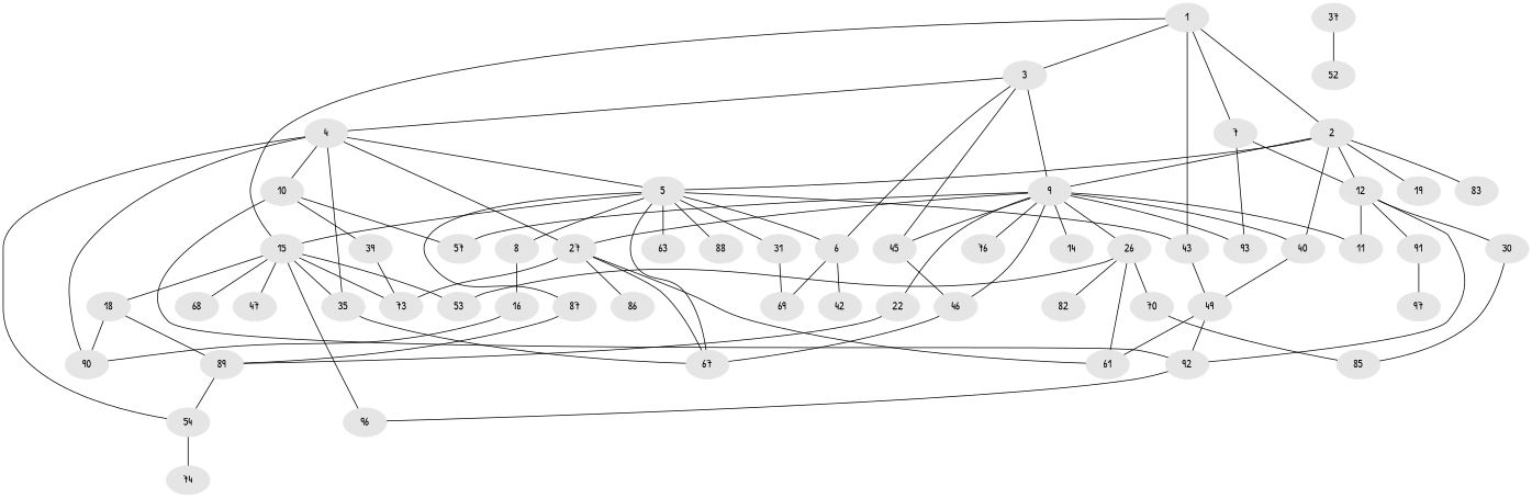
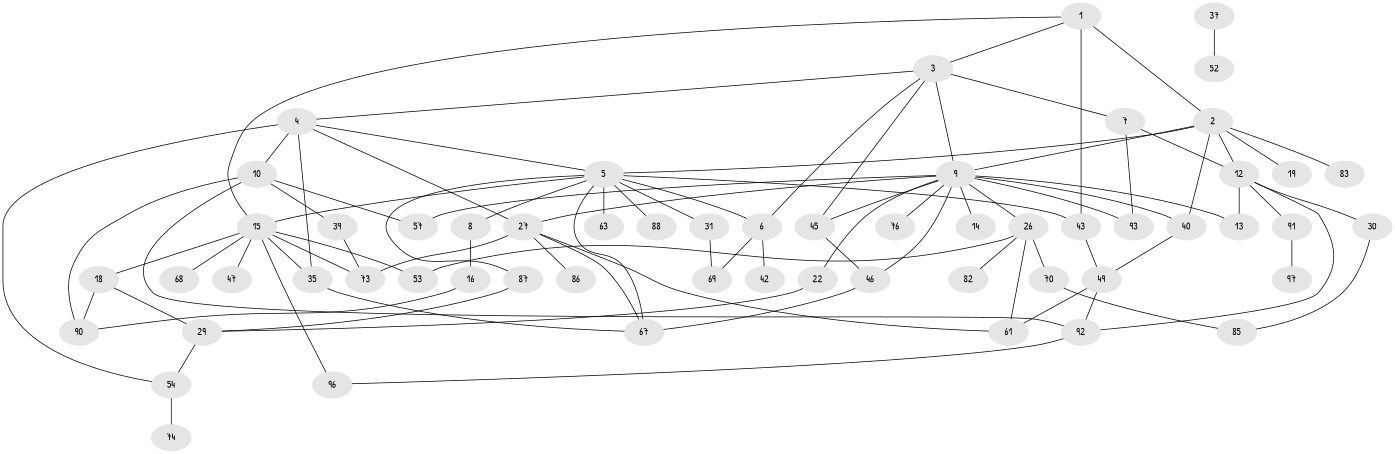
  graph {
    fontname="Patrick Hand"
    node [color=gray90 fontname="Patrick Hand" style=filled]
    edge [fontname="Patrick Hand"]
    1
    2
    3 [super="+17"]
    7
    15 [super="+51"]
    43 [super="+60"]
    5 [super="+24"]
    9 [super="+11+25+56"]
    12 [super="+79+23+71+38+58"]
    19 [super="+28+77"]
    40 [super="+48+66"]
    83
    4
    6 [super="+21+41"]
    45 [super="+75"]
    93
    35
    18
    47
    53 [super="+72"]
    68
    73
    96
    49
    8
    31
    63
    67 [super="+84"]
    87
    88
    27 [super="+81"]
-   13 [label=11]
+   13
    14
    22
    26 [super="+33"]
    46
    57
    76 [super="+78"]
    92
    30
    91
    10
    54
    90
    42
    69
    39
    61 [super="+80"]
    86
    74
    16
-   29 [super="+95" label=89]
+   29 [super="+95"]
    70
    82
    85
    97
    37
    52
    1 -- 2
    1 -- 3
-   1 -- 7
+   3 -- 7
    1 -- 15
    1 -- 43
    2 -- 5
    2 -- 9
    2 -- 12 [weight=2]
    2 -- 19
    2 -- 40
    2 -- 83
    3 -- 9
    3 -- 4
    3 -- 6
    3 -- 45
    7 -- 12
    7 -- 93
    15 -- 35
    15 -- 18
    15 -- 47
    15 -- 53
    15 -- 68
    15 -- 73
    15 -- 96
    43 -- 49
    5 -- 15
    5 -- 43
    5 -- 6
    5 -- 8
    5 -- 31
    5 -- 63
    5 -- 67
    5 -- 87
    5 -- 88
    9 -- 40
    9 -- 45
    9 -- 93
    9 -- 27
    9 -- 13
    9 -- 14
    9 -- 22
    9 -- 26 [weight=2]
    9 -- 46
    9 -- 57
    9 -- 76
    12 -- 13 [weight=2]
    12 -- 92
    12 -- 30
    12 -- 91 [weight=2]
    40 -- 49
    4 -- 5
    4 -- 35
    4 -- 27
    4 -- 10
    4 -- 54
-   4 -- 90
+   10 -- 90
    6 -- 42
    6 -- 69
    45 -- 46
    35 -- 67
    18 -- 90
    18 -- 29
    49 -- 92
    49 -- 61
    8 -- 16
    31 -- 69
    87 -- 29
    27 -- 73
    27 -- 67
    27 -- 61
    27 -- 86
    22 -- 29
    26 -- 53
    26 -- 61
    26 -- 70
    26 -- 82
    46 -- 67
    92 -- 96
    30 -- 85
    91 -- 97
    10 -- 57
    10 -- 92
    10 -- 39
    54 -- 74
    39 -- 73
    16 -- 90
    29 -- 54
    70 -- 85
    37 -- 52
  }
